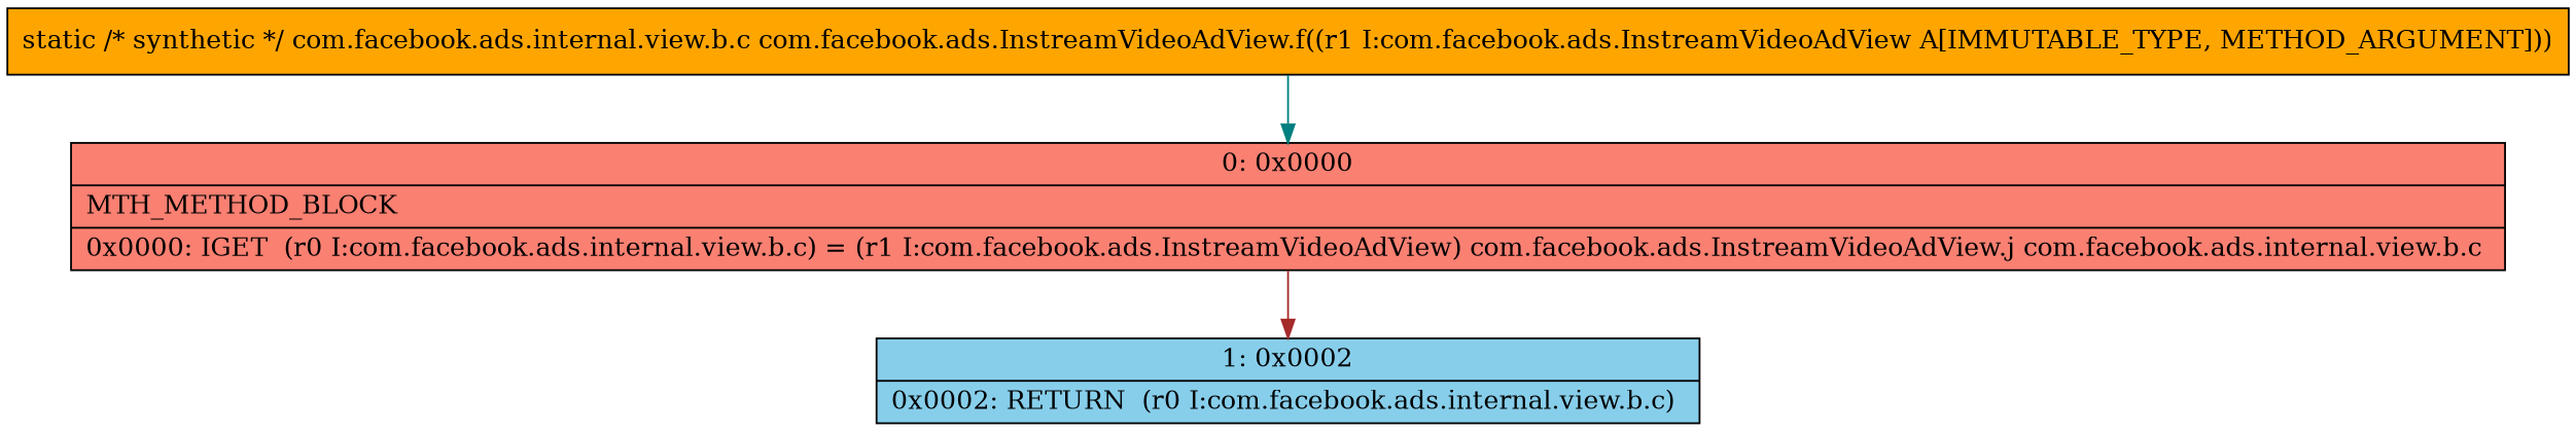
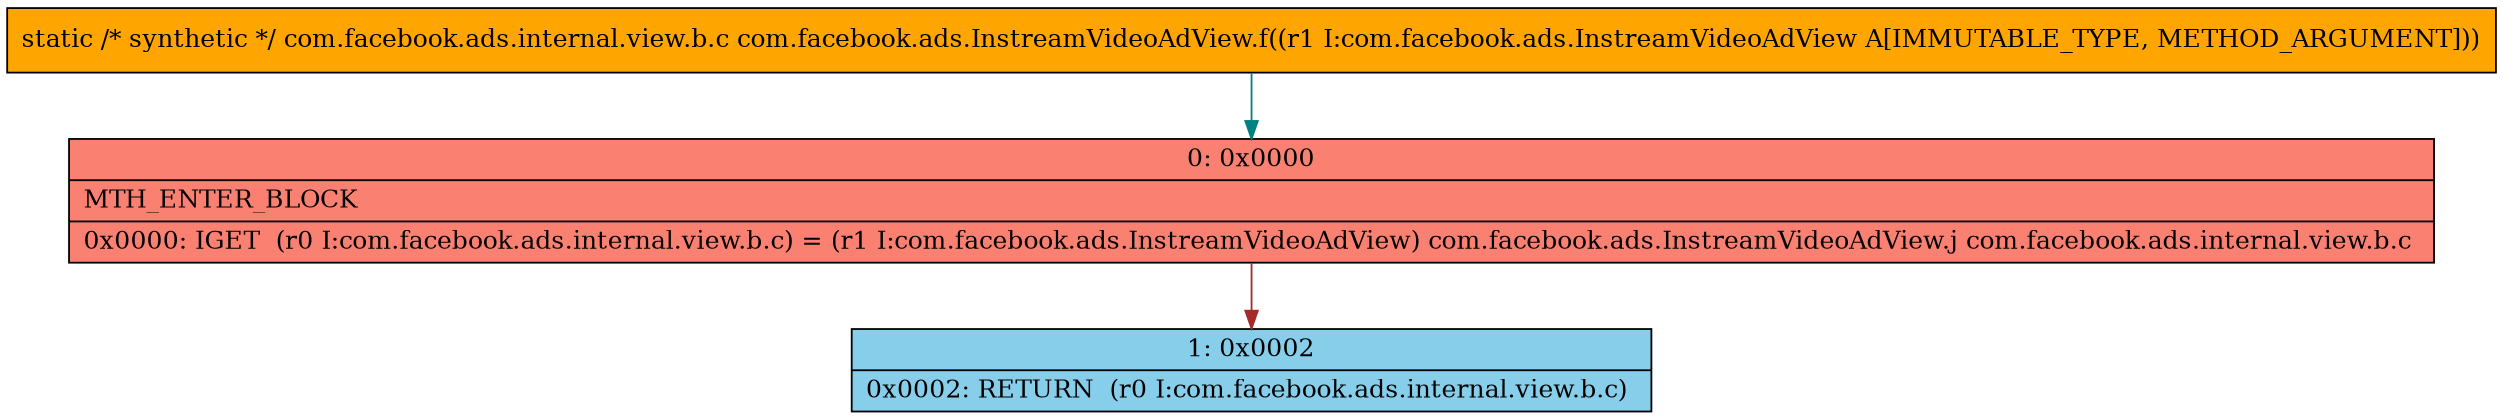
  digraph {
    node [shape=record style=filled]
-   n1 [label="{0\:\ 0x0000|MTH_METHOD_BLOCK\l|0x0000: IGET  (r0 I:com.facebook.ads.internal.view.b.c) = (r1 I:com.facebook.ads.InstreamVideoAdView) com.facebook.ads.InstreamVideoAdView.j com.facebook.ads.internal.view.b.c \l}" fillcolor=salmon]
+   n1 [label="{0\:\ 0x0000|MTH_ENTER_BLOCK\l|0x0000: IGET  (r0 I:com.facebook.ads.internal.view.b.c) = (r1 I:com.facebook.ads.InstreamVideoAdView) com.facebook.ads.InstreamVideoAdView.j com.facebook.ads.internal.view.b.c \l}" fillcolor=salmon]
    n2 [label="{1\:\ 0x0002|0x0002: RETURN  (r0 I:com.facebook.ads.internal.view.b.c) \l}" fillcolor=skyblue]
    n3 [label="{static \/* synthetic *\/ com.facebook.ads.internal.view.b.c com.facebook.ads.InstreamVideoAdView.f((r1 I:com.facebook.ads.InstreamVideoAdView A[IMMUTABLE_TYPE, METHOD_ARGUMENT])) }" fillcolor=orange]
    n1 -> n2 [color=brown]
    n3 -> n1 [color=teal]
  }
